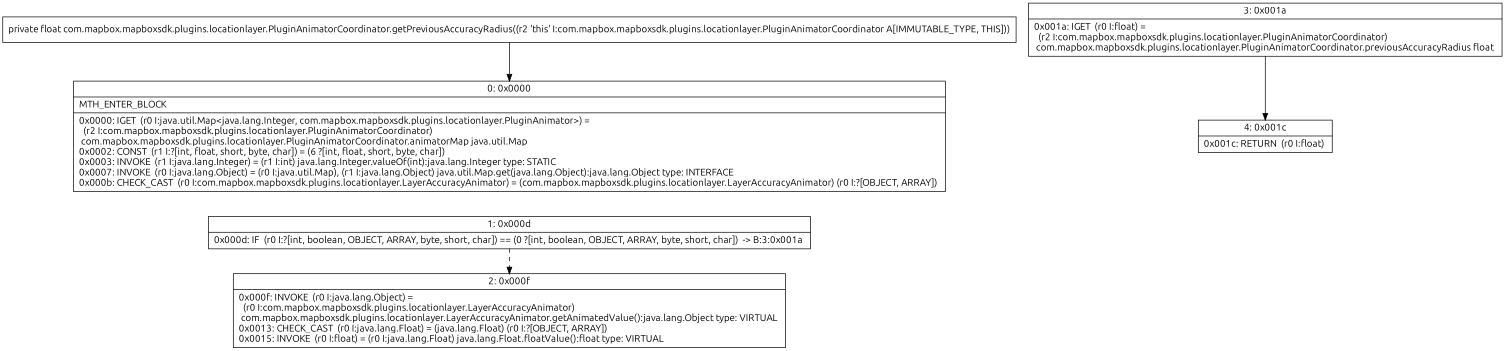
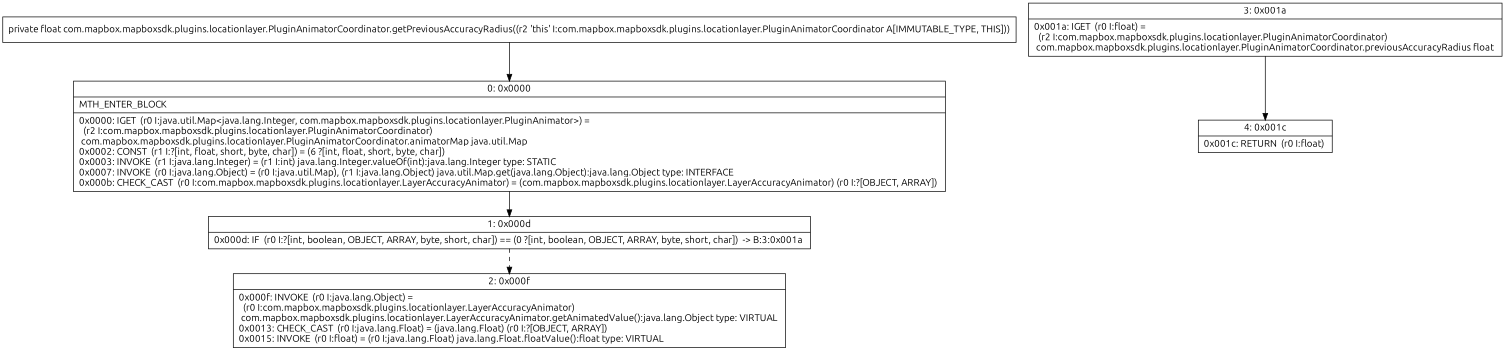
  digraph {
    fontname=Ubuntu
    node [fontname=Ubuntu shape=record]
    edge [fontname=Ubuntu]
    n1 [label="{0\:\ 0x0000|MTH_ENTER_BLOCK\l|0x0000: IGET  (r0 I:java.util.Map\<java.lang.Integer, com.mapbox.mapboxsdk.plugins.locationlayer.PluginAnimator\>) = \l  (r2 I:com.mapbox.mapboxsdk.plugins.locationlayer.PluginAnimatorCoordinator)\l com.mapbox.mapboxsdk.plugins.locationlayer.PluginAnimatorCoordinator.animatorMap java.util.Map \l0x0002: CONST  (r1 I:?[int, float, short, byte, char]) = (6 ?[int, float, short, byte, char]) \l0x0003: INVOKE  (r1 I:java.lang.Integer) = (r1 I:int) java.lang.Integer.valueOf(int):java.lang.Integer type: STATIC \l0x0007: INVOKE  (r0 I:java.lang.Object) = (r0 I:java.util.Map), (r1 I:java.lang.Object) java.util.Map.get(java.lang.Object):java.lang.Object type: INTERFACE \l0x000b: CHECK_CAST  (r0 I:com.mapbox.mapboxsdk.plugins.locationlayer.LayerAccuracyAnimator) = (com.mapbox.mapboxsdk.plugins.locationlayer.LayerAccuracyAnimator) (r0 I:?[OBJECT, ARRAY]) \l}"]
    n2 [label="{1\:\ 0x000d|0x000d: IF  (r0 I:?[int, boolean, OBJECT, ARRAY, byte, short, char]) == (0 ?[int, boolean, OBJECT, ARRAY, byte, short, char])  \-\> B:3:0x001a \l}"]
    n3 [label="{2\:\ 0x000f|0x000f: INVOKE  (r0 I:java.lang.Object) = \l  (r0 I:com.mapbox.mapboxsdk.plugins.locationlayer.LayerAccuracyAnimator)\l com.mapbox.mapboxsdk.plugins.locationlayer.LayerAccuracyAnimator.getAnimatedValue():java.lang.Object type: VIRTUAL \l0x0013: CHECK_CAST  (r0 I:java.lang.Float) = (java.lang.Float) (r0 I:?[OBJECT, ARRAY]) \l0x0015: INVOKE  (r0 I:float) = (r0 I:java.lang.Float) java.lang.Float.floatValue():float type: VIRTUAL \l}"]
    n4 [label="{3\:\ 0x001a|0x001a: IGET  (r0 I:float) = \l  (r2 I:com.mapbox.mapboxsdk.plugins.locationlayer.PluginAnimatorCoordinator)\l com.mapbox.mapboxsdk.plugins.locationlayer.PluginAnimatorCoordinator.previousAccuracyRadius float \l}"]
    n5 [label="{4\:\ 0x001c|0x001c: RETURN  (r0 I:float) \l}"]
    n6 [label="{private float com.mapbox.mapboxsdk.plugins.locationlayer.PluginAnimatorCoordinator.getPreviousAccuracyRadius((r2 'this' I:com.mapbox.mapboxsdk.plugins.locationlayer.PluginAnimatorCoordinator A[IMMUTABLE_TYPE, THIS])) }"]
+   n1 -> n2
    n2 -> n3 [style=dashed]
    n4 -> n5
    n6 -> n1
  }
